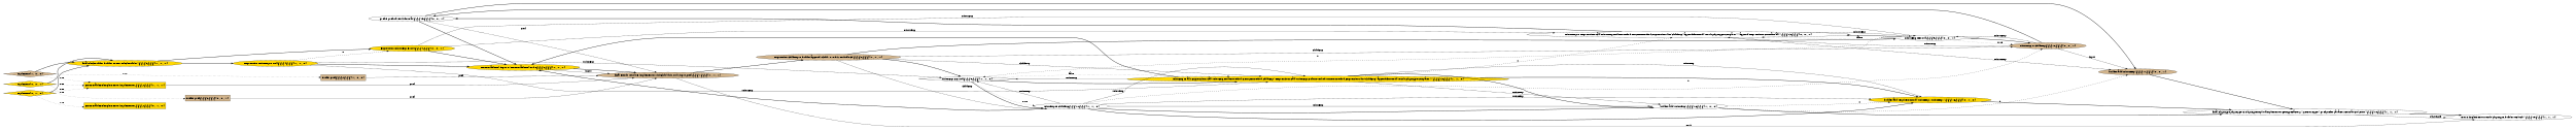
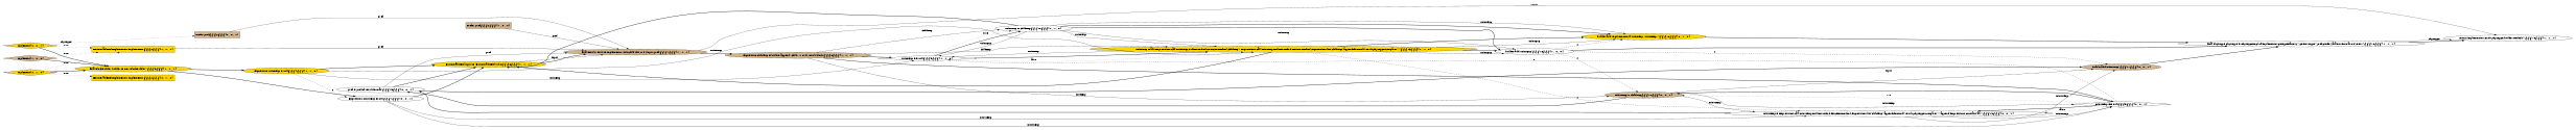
  digraph {
    rankdir=LR
    node [fillcolor=gold shape=ellipse style=filled]
    edge [style=bold]
    n1 [fillcolor=white label="pref = pref.of(result.format)@@@15@@@['0', '0', '1']"]
    n2 [label="EnumerableRel input = (EnumerableRel)ord.e@@@6@@@['1', '1', '1']"]
    n3 [fillcolor=tan label="builder.add(minusExp)@@@17@@@['0', '0', '1']"]
    n4 [fillcolor=tan label="final Result result = implementor.visitChild(this,ord.i,input,pref)@@@7@@@['1', '1', '1']"]
    n5 [fillcolor=white label="final PhysType physType = PhysTypeImpl.of(implementor.getTypeFactory(),getRowType(),pref.prefer(JavaRowFormat.CUSTOM))@@@18@@@['1', '1', '1']"]
    n6 [fillcolor=white label="return implementor.result(physType,builder.toBlock())@@@19@@@['1', '1', '1']"]
    n7 [fillcolor=tan label="Expression childExp = builder.append(\"child\" + ord.i,result.block)@@@8@@@['1', '1', '1']"]
    n8 [label="implement['0', '0', '1']" shape=diamond]
    n9 [fillcolor=tan label="Prefer pref@@@2@@@['0', '0', '1']" shape=box]
    n10 [label="final BlockBuilder builder = new BlockBuilder()@@@3@@@['1', '1', '1']"]
    n11 [label="EnumerableRelImplementor implementor@@@2@@@['1', '1', '1']" shape=box]
-   n12 [label="Expression minusExp = null@@@4@@@['0', '0', '1']"]
+   n12 [fillcolor=white label="Expression minusExp = null@@@4@@@['0', '0', '1']"]
    n13 [label="Expression unionExp = null@@@4@@@['1', '1', '0']"]
    n14 [fillcolor=white label="unionExp == null@@@9@@@['1', '1', '0']" shape=diamond]
    n15 [label="unionExp = all? Expressions.call(unionExp,BuiltInMethod.CONCAT.method,childExp): Expressions.call(unionExp,BuiltInMethod.UNION.method,Expressions.list(childExp).appendIfNotNull(result.physType.comparer()))@@@13@@@['1', '1', '0']"]
    n16 [fillcolor=white label="unionExp = childExp@@@10@@@['1', '1', '0']"]
    n17 [fillcolor=white label="minusExp == null@@@9@@@['0', '0', '1']" shape=diamond]
    n18 [fillcolor=tan label="minusExp = childExp@@@10@@@['0', '0', '1']"]
    n19 [fillcolor=white label="minusExp = Expressions.call(minusExp,BuiltInMethod.EXCEPT.method,Expressions.list(childExp).appendIfNotNull(result.physType.comparer()).append(Expressions.constant(all)))@@@13@@@['0', '0', '1']"]
    n20 [fillcolor=white label="builder.add(unionExp)@@@16@@@['1', '0', '0']"]
    n21 [label="builder.add(requireNonNull(unionExp,\"unionExp\"))@@@16@@@['0', '1', '0']"]
    n22 [fillcolor=tan label="implement['1', '0', '0']" shape=diamond]
    n23 [fillcolor=tan label="Prefer pref@@@2@@@['1', '0', '0']" shape=box]
    n24 [label="implement['0', '1', '0']" shape=diamond]
    n25 [label="EnumerableRelImplementor implementor@@@2@@@['0', '1', '0']" shape=box]
    n1 -> n2
    n1 -> n3
    n1 -> n4 [label=pref style=solid]
    n2 -> n4 [label=input style=solid]
    n2 -> n4
    n3 -> n5
    n4 -> n6 [label=result style=solid]
    n4 -> n7
    n5 -> n6
    n5 -> n6 [label=physType style=solid]
    n7 -> n14
    n7 -> n15 [label=childExp style=solid]
    n7 -> n16 [label=childExp style=solid]
    n7 -> n17
    n7 -> n18 [label=childExp style=solid]
-   n8 -> n9 [label=true style=dotted]
+   n8 -> n9 [label=physType style=dotted]
    n8 -> n10
    n8 -> n11 [label=true style=dotted]
    n9 -> n4 [label=pref style=solid]
    n10 -> n12
    n10 -> n13
    n11 -> n4 [label=pref style=solid]
    n12 -> n2
    n12 -> n17 [label=minusExp style=solid]
    n12 -> n19 [label=minusExp style=solid]
    n13 -> n2
    n13 -> n12 [label=0 style=dashed]
    n13 -> n14 [label=unionExp style=solid]
    n13 -> n15 [label=unionExp style=solid]
    n14 -> n15
    n14 -> n15 [label=false style=dotted]
    n14 -> n16 [label=true style=dotted]
    n14 -> n16
    n15 -> n2
    n15 -> n14 [label=unionExp style=solid]
    n15 -> n19 [label=0 style=dashed]
    n15 -> n20
    n15 -> n20 [label=unionExp style=solid]
    n15 -> n21
    n15 -> n21 [label=unionExp style=solid]
    n16 -> n2
    n16 -> n14 [label=unionExp style=solid]
    n16 -> n15 [label=unionExp style=solid]
-   n16 -> n18 [label=0 style=dashed]
+   n20 -> n18 [label=0 style=dashed]
    n16 -> n20
    n16 -> n20 [label=unionExp style=solid]
    n16 -> n21
    n16 -> n21 [label=unionExp style=solid]
    n17 -> n14 [label=0 style=dashed]
    n17 -> n18
    n17 -> n18 [label=true style=dotted]
    n17 -> n19
    n17 -> n19 [label=false style=dotted]
    n18 -> n1
    n18 -> n3 [label=input style=solid]
    n18 -> n17 [label=minusExp style=solid]
    n18 -> n19 [label=minusExp style=solid]
    n19 -> n1
    n19 -> n3 [label=minusExp style=solid]
    n19 -> n17 [label=minusExp style=solid]
    n20 -> n3 [label=0 style=dashed]
    n20 -> n5
    n20 -> n21 [label=0 style=dashed]
    n21 -> n5
    n22 -> n10
    n22 -> n11 [label=true style=dotted]
-   n22 -> n23 [label=true style=dotted]
    n23 -> n4 [label=pref style=solid]
    n24 -> n10
    n24 -> n11 [label=true style=dotted]
    n24 -> n25 [label=true style=dotted]
  }
